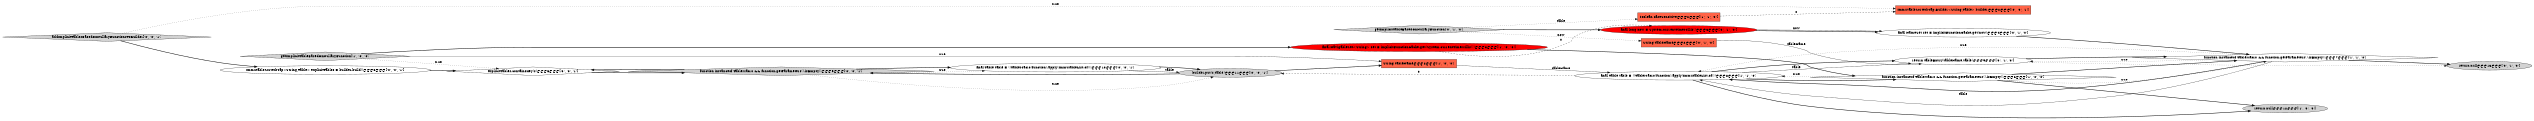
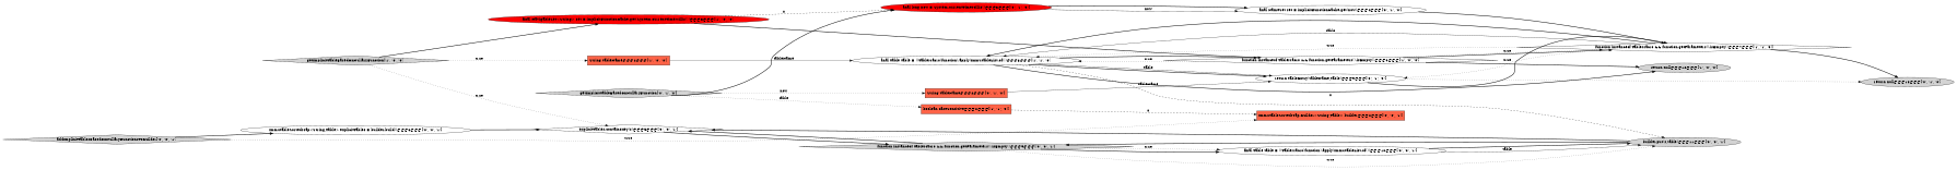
  digraph {
    rankdir=LR
    node [fillcolor=white shape=ellipse style=filled]
    edge [style=bold]
    n1 [label="ImmutableSortedMap<String,Table> explicitTables = builder.build()@@@3@@@['0', '0', '1']"]
    n2 [label="explicitTables.containsKey(s)@@@5@@@['0', '0', '1']" shape=diamond]
    n3 [fillcolor=lightgray label="function instanceof TableMacro && function.getParameters().isEmpty()@@@9@@@['0', '0', '1']" shape=diamond]
    n4 [fillcolor=lightgray label="return null@@@12@@@['1', '0', '0']"]
    n5 [fillcolor=lightgray label="getImplicitTableBasedOnNullaryFunction['0', '1', '0']" shape=diamond]
    n6 [fillcolor=tomato label="boolean caseSensitive@@@2@@@['1', '1', '0']" shape=box]
    n7 [fillcolor=red label="final long now = System.currentTimeMillis()@@@3@@@['0', '1', '0']"]
    n8 [fillcolor=tomato label="String tableName@@@2@@@['0', '1', '0']" shape=box]
    n9 [fillcolor=tomato label="ImmutableSortedMap.Builder<String,Table> builder@@@2@@@['0', '0', '1']" shape=box]
    n10 [label="final NameSet set = implicitFunctionCache.get(now)@@@4@@@['0', '1', '0']"]
    n11 [label="return tableEntry(tableName,table)@@@9@@@['0', '1', '0']"]
    n12 [fillcolor=lightgray label="getImplicitTableBasedOnNullaryFunction['1', '0', '0']" shape=diamond]
    n13 [fillcolor=tomato label="String tableName@@@2@@@['1', '0', '0']" shape=box]
    n14 [fillcolor=red label="final NavigableSet<String> set = implicitFunctionCache.get(System.currentTimeMillis())@@@3@@@['1', '0', '0']"]
    n15 [label="final Table table = ((TableMacro)function).apply(ImmutableList.of())@@@8@@@['1', '1', '0']"]
    n16 [label="function instanceof TableMacro && function.getParameters().isEmpty()@@@6@@@['1', '0', '0']" shape=diamond]
    n17 [fillcolor=lightgray label="builder.put(s,table)@@@11@@@['0', '0', '1']"]
    n18 [label="function instanceof TableMacro && function.getParameters().isEmpty()@@@7@@@['1', '1', '0']" shape=diamond]
    n19 [fillcolor=lightgray label="return null@@@13@@@['0', '1', '0']"]
    n20 [label="final Table table = ((TableMacro)function).apply(ImmutableList.of())@@@10@@@['0', '0', '1']"]
    n21 [fillcolor=lightgray label="addImplicitTablesBasedOnNullaryFunctionsToBuilder['0', '0', '1']" shape=diamond]
    n1 -> n2
    n2 -> n3
    n3 -> n2
    n3 -> n17 [label=true style=dotted]
    n3 -> n20
    n3 -> n20 [label=true style=dotted]
    n5 -> n6 [label=table style=dotted]
    n5 -> n7
    n5 -> n8 [label=now style=dotted]
    n6 -> n9 [label=0 style=dashed]
    n7 -> n10
    n7 -> n10 [label=now style=solid]
    n8 -> n11 [label=tableName style=solid]
    n10 -> n18
    n11 -> n18
    n11 -> n19 [style=dotted]
    n12 -> n2 [label=true style=dotted]
-   n12 -> n13 [label=true style=solid]
+   n12 -> n13 [label=true style=dotted]
    n12 -> n14
    n13 -> n15 [label=tableName style=solid]
    n14 -> n7 [label=0 style=dashed]
    n14 -> n16
    n15 -> n4
    n15 -> n11 [label=table style=solid]
    n15 -> n11
    n15 -> n16
    n15 -> n17 [label=0 style=dashed]
    n16 -> n4
    n16 -> n15 [label=true style=dotted]
    n16 -> n18 [label=true style=dotted]
    n16 -> n18
-   n17 -> n13
+   n17 -> n2
    n17 -> n3
    n18 -> n11 [label=true style=dotted]
    n18 -> n15
    n18 -> n15 [label=table style=solid]
    n18 -> n15 [label=true style=dotted]
    n18 -> n19
    n20 -> n17
    n20 -> n17 [label=table style=solid]
    n21 -> n1
    n21 -> n9 [label=true style=dotted]
  }
